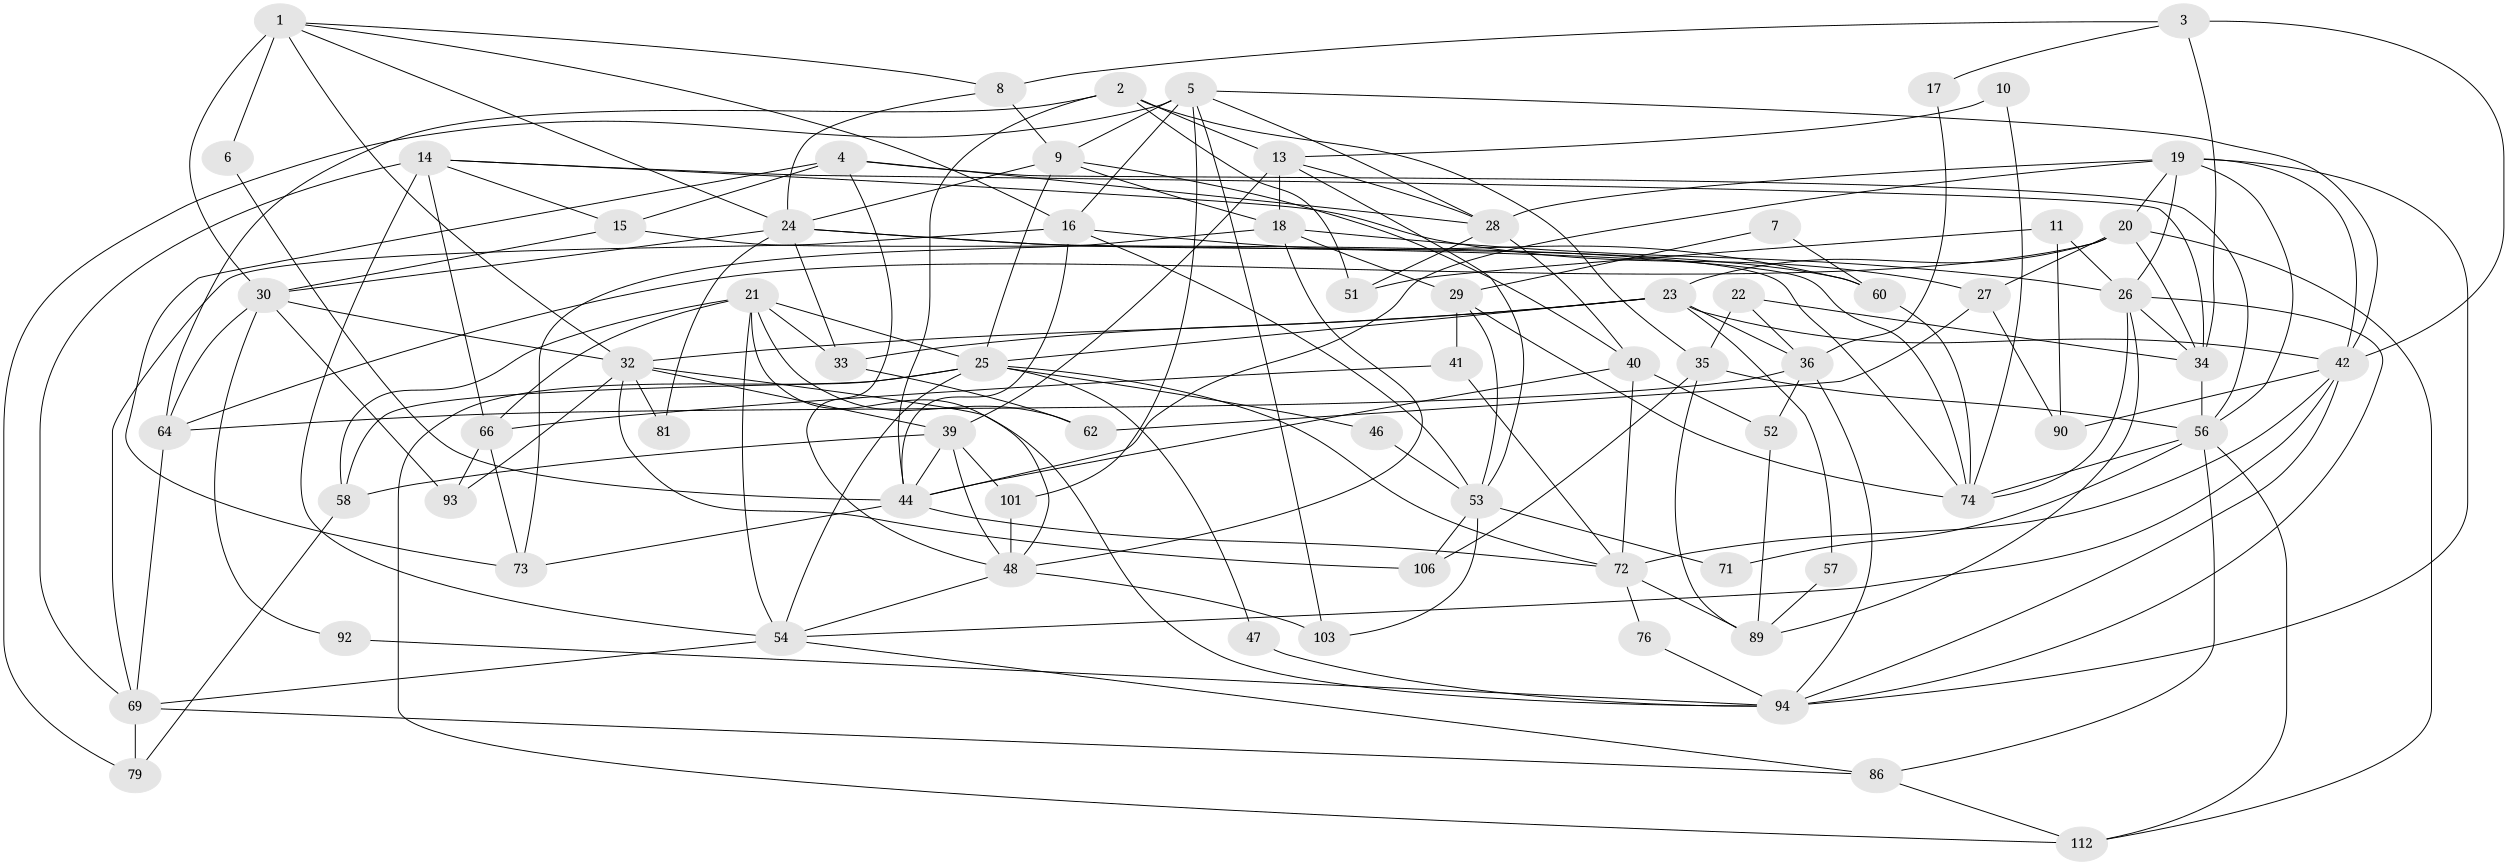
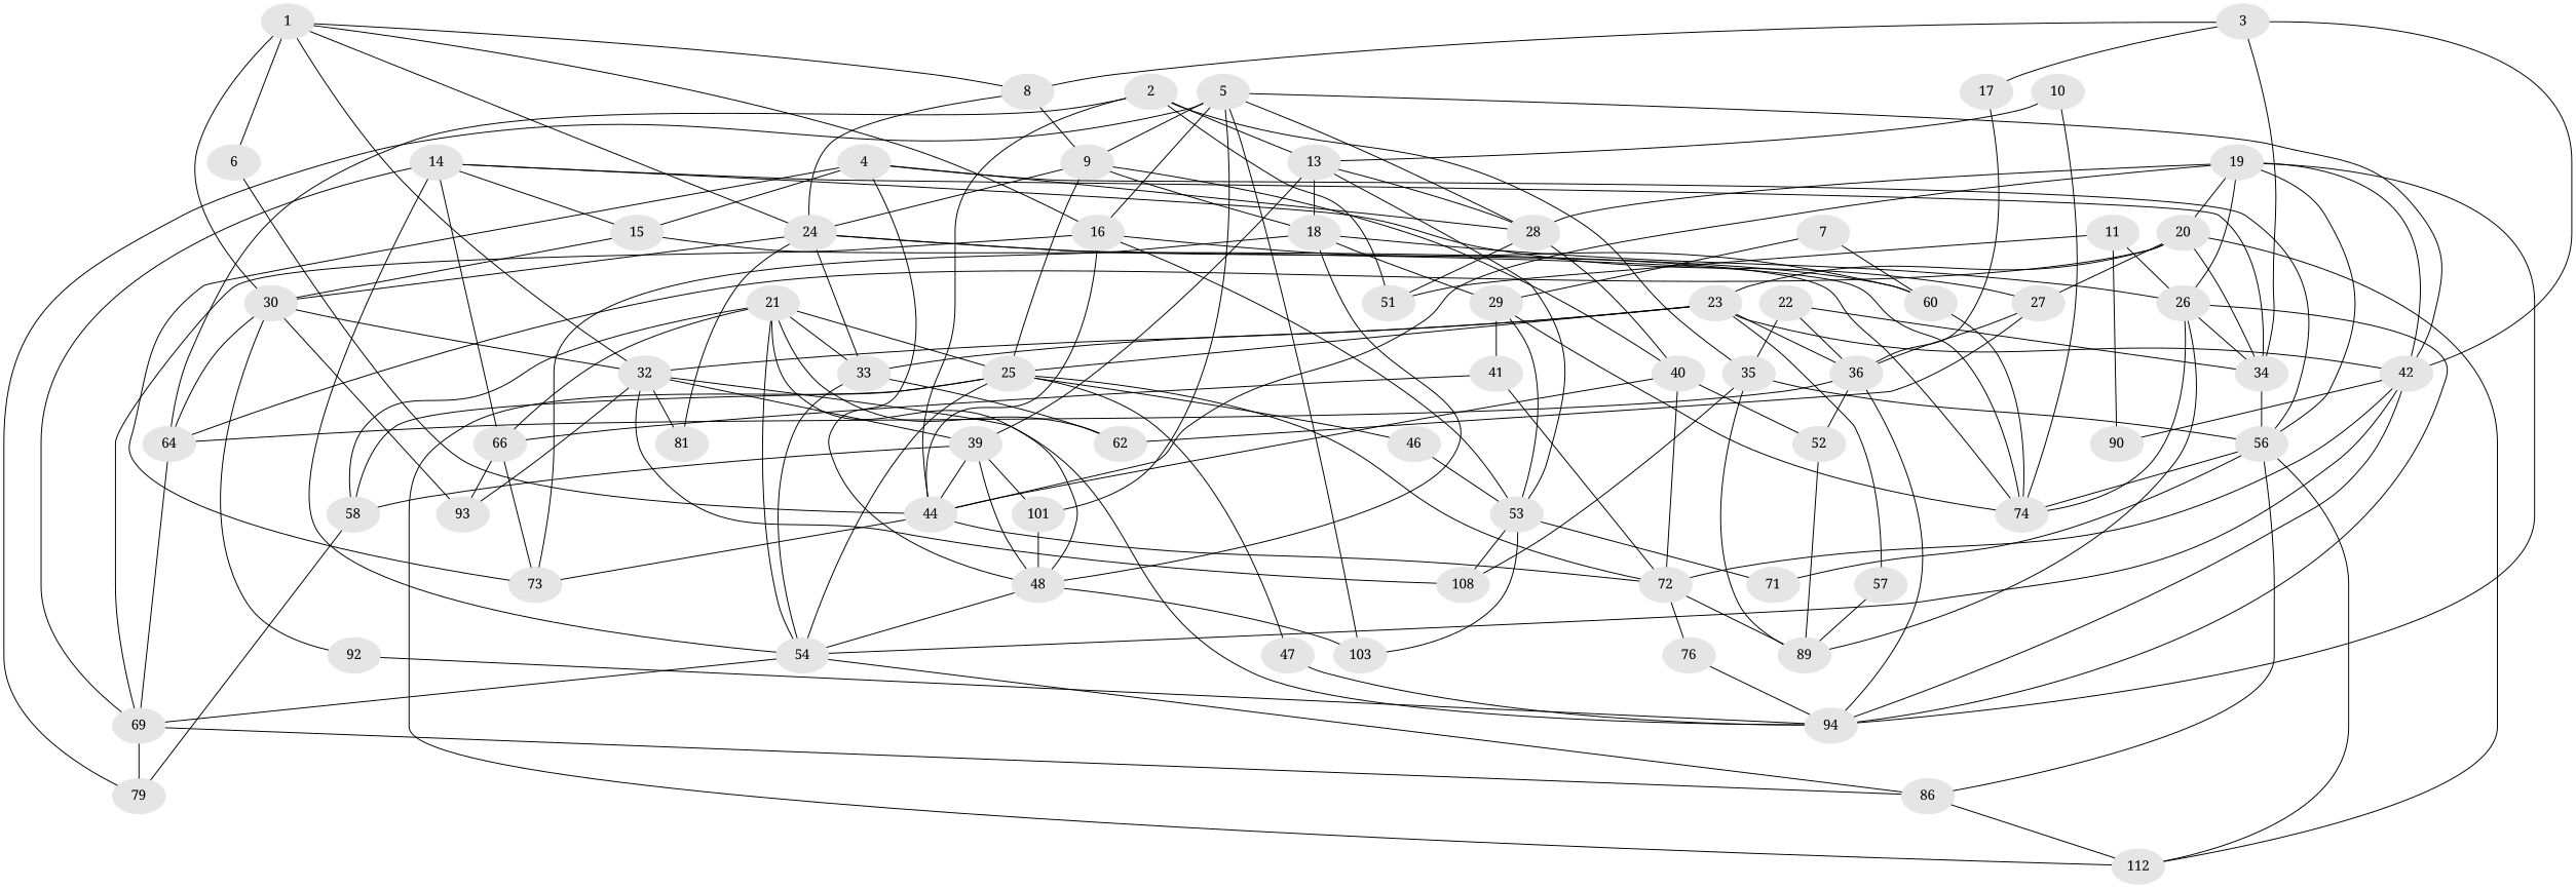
  graph {
    fontname="Noto Serif"
    node [color=gray90 fontname="Noto Serif" style=filled]
    edge [fontname="Noto Serif"]
    1 [super="+81"]
    6
    8
    16 [super="+110"]
    24 [super="+104"]
    30 [super="+99"]
    32 [super="+45"]
    44 [super="+50"]
    9
    60
    53 [super="+61"]
    69 [super="+87"]
    n13 [label=74 super="+77"]
    33 [super="+63"]
    n15 [label=81]
    64 [super="+82"]
    92
    93
    39 [super="+91"]
    94 [super="+96"]
-   108 [label=106]
+   108
    2 [super="+12"]
    13 [super="+31"]
    35 [super="+59"]
    51
    28 [super="+106"]
    18 [super="+84"]
    56 [super="+78"]
    89
    73
    72 [super="+95"]
    66 [super="+97"]
    3 [super="+55"]
    17
    34 [super="+65"]
    42 [super="+107"]
    36 [super="+49"]
    90
    54 [super="+105"]
    15 [super="+38"]
    4
    48 [super="+74"]
    40 [super="+80"]
    103
    112
    71
    86 [super="+109"]
    5 [super="+37"]
    79
    101
    25 [super="+111"]
    29 [super="+83"]
    41
    7
    26 [super="+43"]
    58
    46
    47
    52 [super="+67"]
    10
    11
    14 [super="+102"]
    27
    62
    19 [super="+88"]
    20 [super="+100"]
    23 [super="+68"]
    57
    21 [super="+98"]
    22
    76
    1 -- 6
    1 -- 8
    1 -- 16
    1 -- 24
    1 -- 30
    1 -- 32 [weight=2]
    6 -- 44
    8 -- 24
    8 -- 9
    16 -- 44
    16 -- 60
    16 -- 53
    16 -- 69
    24 -- 30 [weight=2]
    24 -- 60
    24 -- n13
    24 -- 33
    24 -- n15
    30 -- 32
    30 -- 64
    30 -- 92
    30 -- 93
    32 -- n15
    32 -- 93
    32 -- 39
    32 -- 94
    32 -- 108
    44 -- 73
    44 -- 72 [weight=2]
    9 -- 24
    9 -- 18
    9 -- 40
    9 -- 25
    60 -- n13
    53 -- 108
    53 -- 103
    53 -- 71
    69 -- 86
    69 -- 79
+   33 -- 54
    33 -- 62
    64 -- 69
    92 -- 94
    39 -- 44
    39 -- 48
    39 -- 101
    39 -- 58
    2 -- 44
    2 -- 64
    2 -- 13 [weight=2]
    2 -- 35
    2 -- 51
    13 -- 53
    13 -- 39
    13 -- 28
    13 -- 18
    35 -- 108
    35 -- 56
    35 -- 89
    28 -- 51
    28 -- 40
    18 -- 73
    18 -- 48
    18 -- 29
    18 -- 26
    56 -- n13
    56 -- 112
    56 -- 71
    56 -- 86
    72 -- 89 [weight=2]
    72 -- 76
    66 -- 93
    66 -- 73
    3 -- 8
    3 -- 17
    3 -- 34
    3 -- 42
    17 -- 36
    34 -- 56
    42 -- 94
    42 -- 72
    42 -- 90
    42 -- 54
    36 -- 64
    36 -- 94
    36 -- 52
    54 -- 69
    54 -- 86
    15 -- 30
    15 -- n13
    4 -- 28
    4 -- 56
    4 -- 73
    4 -- 15
    4 -- 48
    48 -- 54
    48 -- 103
    40 -- 44
    40 -- 72
    40 -- 52
    86 -- 112
    5 -- 16
    5 -- 9
    5 -- 28
    5 -- 42
    5 -- 103
    5 -- 79
    5 -- 101
    101 -- 48
    25 -- 72
    25 -- 54
    25 -- 112
    25 -- 58
    25 -- 46
    25 -- 47
    29 -- 53
    29 -- n13
    29 -- 41
    41 -- 72
    41 -- 66
    7 -- 60
    7 -- 29
    26 -- n13
    26 -- 94
    26 -- 89
    26 -- 34
    58 -- 79
    46 -- 53
    47 -- 94
    52 -- 89
    10 -- n13
    10 -- 13
    11 -- 51
    11 -- 90
    11 -- 26
    14 -- 69 [weight=2]
    14 -- 66
    14 -- 34
    14 -- 54
    14 -- 15
    14 -- 27
-   27 -- 90
+   27 -- 36
    27 -- 62
    19 -- 44
    19 -- 94
    19 -- 28
    19 -- 56
    19 -- 42
    19 -- 26
    19 -- 20
    20 -- 64
    20 -- 34
    20 -- 112
    20 -- 27
    20 -- 23
    23 -- 32
    23 -- 33
    23 -- 42
    23 -- 36 [weight=2]
    23 -- 25
    23 -- 57
    57 -- 89
    21 -- 33
    21 -- 66
    21 -- 54
    21 -- 48
    21 -- 25
    21 -- 58
    21 -- 62
    22 -- 35
    22 -- 34
    22 -- 36
    76 -- 94
  }
